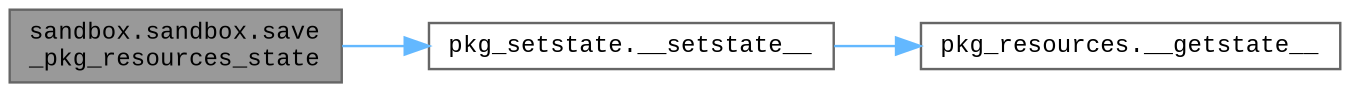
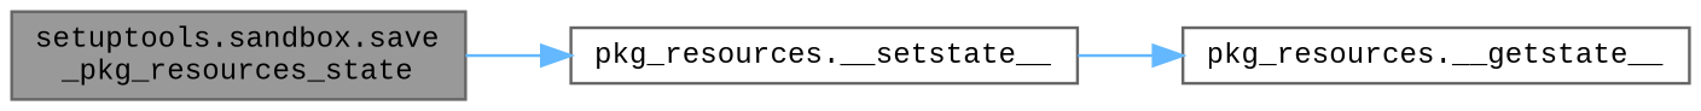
  digraph {
    fontname="Liberation Mono"
    rankdir=LR
    node [color=grey40 fillcolor=white fontname="Liberation Mono" fontsize=10 shape=box style=filled]
    edge [color=steelblue1 fontname="Liberation Mono" fontsize=10 labelfontname=Helvetica labelfontsize=10 style=solid]
-   n1 [color=gray40 fillcolor=grey60 fontcolor=black height=0.2 label="sandbox.sandbox.save\l_pkg_resources_state" width=0.4]
-   n2 [height=0.2 label="pkg_setstate.__setstate__" width=0.4]
+   n1 [color=gray40 fillcolor=grey60 fontcolor=black height=0.2 label="setuptools.sandbox.save\l_pkg_resources_state" width=0.4]
+   n2 [height=0.2 label="pkg_resources.__setstate__" width=0.4]
    n3 [height=0.2 label="pkg_resources.__getstate__" width=0.4]
    n1 -> n2
    n2 -> n3
  }
